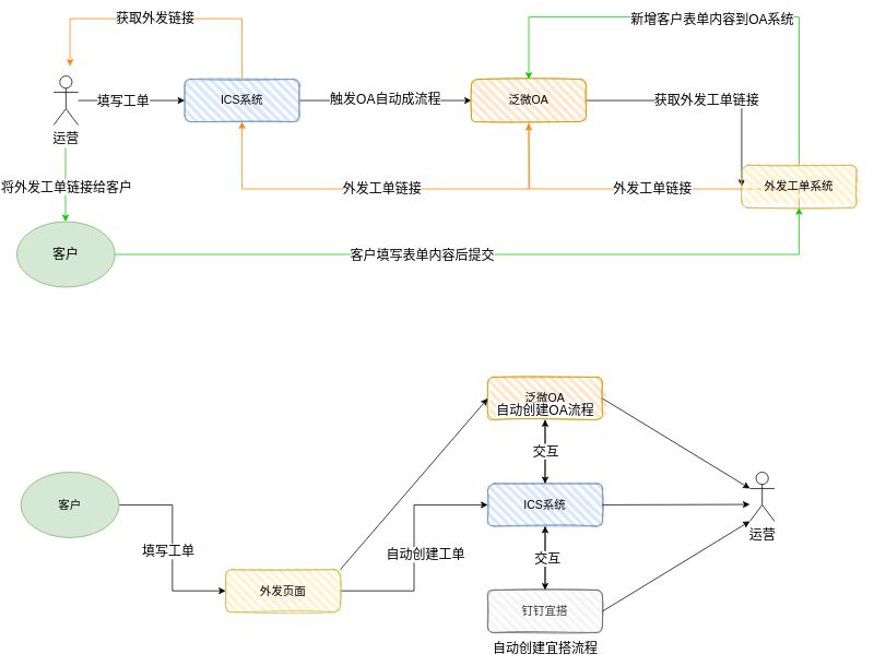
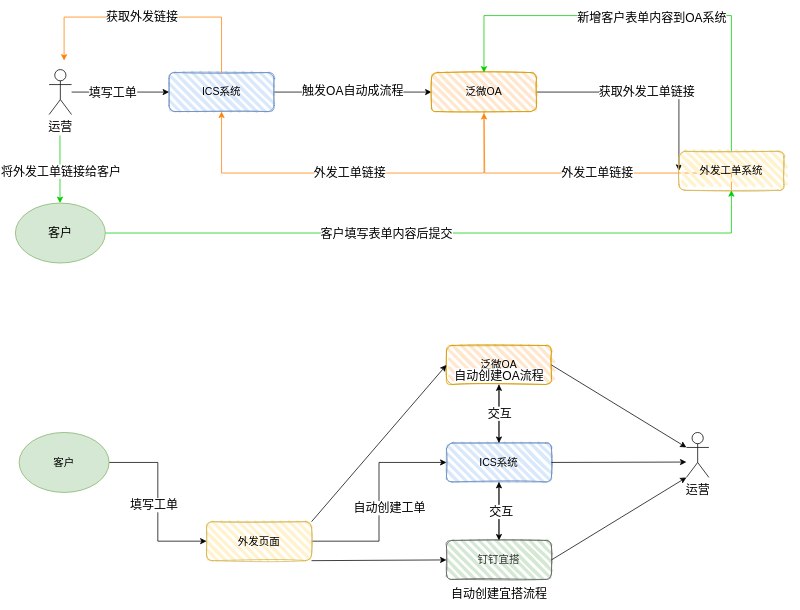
  <mxCell id="0" />
  <mxCell id="1" parent="0" />
  <mxCell id="2" style="edgeStyle=orthogonalEdgeStyle;rounded=0;orthogonalLoop=1;jettySize=auto;html=1;entryX=0;entryY=0.5;entryDx=0;entryDy=0;" edge="1" parent="1" source="4" target="7"><mxGeometry relative="1" as="geometry" /></mxCell>
  <mxCell id="3" value="&lt;font style=&quot;font-size: 16px;&quot;&gt;触发OA自动成流程&lt;/font&gt;" style="edgeLabel;html=1;align=center;verticalAlign=middle;resizable=0;points=[];" vertex="1" connectable="0" parent="2"><mxGeometry x="-0.006" y="2" relative="1" as="geometry"><mxPoint as="offset" /></mxGeometry></mxCell>
  <mxCell id="4" value="&lt;font style=&quot;font-size: 14px;&quot;&gt;ICS系统&lt;/font&gt;" style="rounded=1;whiteSpace=wrap;html=1;strokeWidth=1;fillWeight=4;hachureGap=8;hachureAngle=45;fillColor=#dae8fc;sketch=1;strokeColor=#6c8ebf;shadow=0;glass=0;" vertex="1" parent="1"><mxGeometry x="225" y="96" width="140" height="52" as="geometry" /></mxCell>
  <mxCell id="5" style="edgeStyle=orthogonalEdgeStyle;rounded=0;orthogonalLoop=1;jettySize=auto;html=1;entryX=0;entryY=0.5;entryDx=0;entryDy=0;" edge="1" parent="1" source="7" target="12"><mxGeometry relative="1" as="geometry"><Array as="points"><mxPoint x="805" y="122" /><mxPoint x="805" y="122" /></Array></mxGeometry></mxCell>
  <mxCell id="6" value="&lt;font style=&quot;font-size: 16px;&quot;&gt;获取外发工单链接&lt;/font&gt;" style="edgeLabel;html=1;align=center;verticalAlign=middle;resizable=0;points=[];" vertex="1" connectable="0" parent="5"><mxGeometry x="-0.007" y="1" relative="1" as="geometry"><mxPoint as="offset" /></mxGeometry></mxCell>
  <mxCell id="7" value="&lt;font style=&quot;font-size: 14px;&quot;&gt;泛微OA&lt;/font&gt;" style="rounded=1;whiteSpace=wrap;html=1;strokeWidth=1;fillWeight=4;hachureGap=8;hachureAngle=45;fillColor=#ffe6cc;sketch=1;strokeColor=#d79b00;shadow=0;glass=0;" vertex="1" parent="1"><mxGeometry x="575" y="96" width="140" height="52" as="geometry" /></mxCell>
  <mxCell id="8" style="edgeStyle=orthogonalEdgeStyle;rounded=0;orthogonalLoop=1;jettySize=auto;html=1;exitX=0.5;exitY=1;exitDx=0;exitDy=0;strokeColor=#FF8000;" edge="1" parent="1" source="12"><mxGeometry relative="1" as="geometry"><mxPoint x="645" y="150" as="targetPoint" /><mxPoint x="975" y="138" as="sourcePoint" /><Array as="points"><mxPoint x="975" y="230" /><mxPoint x="646" y="230" /></Array></mxGeometry></mxCell>
  <mxCell id="9" value="&lt;span style=&quot;font-size: 16px;&quot;&gt;外发工单链接&lt;/span&gt;" style="edgeLabel;html=1;align=center;verticalAlign=middle;resizable=0;points=[];" vertex="1" connectable="0" parent="8"><mxGeometry x="-0.059" y="-1" relative="1" as="geometry"><mxPoint as="offset" /></mxGeometry></mxCell>
  <mxCell id="10" style="edgeStyle=orthogonalEdgeStyle;rounded=0;orthogonalLoop=1;jettySize=auto;html=1;exitX=0.5;exitY=0;exitDx=0;exitDy=0;entryX=0.5;entryY=0;entryDx=0;entryDy=0;strokeColor=#00CC00;" edge="1" parent="1" source="12" target="7"><mxGeometry relative="1" as="geometry"><Array as="points"><mxPoint x="975" y="20" /><mxPoint x="645" y="20" /></Array></mxGeometry></mxCell>
  <mxCell id="11" value="&lt;span style=&quot;font-size: 16px;&quot;&gt;新增客户表单内容到OA系统&lt;/span&gt;" style="edgeLabel;html=1;align=center;verticalAlign=middle;resizable=0;points=[];" vertex="1" connectable="0" parent="10"><mxGeometry x="-0.019" y="2" relative="1" as="geometry"><mxPoint as="offset" /></mxGeometry></mxCell>
  <mxCell id="12" value="&lt;font style=&quot;font-size: 14px;&quot;&gt;外发工单系统&lt;/font&gt;" style="rounded=1;whiteSpace=wrap;html=1;strokeWidth=1;fillWeight=4;hachureGap=8;hachureAngle=45;fillColor=#fff2cc;sketch=1;strokeColor=#d6b656;shadow=0;glass=0;" vertex="1" parent="1"><mxGeometry x="905" y="201" width="140" height="52" as="geometry" /></mxCell>
  <mxCell id="13" style="edgeStyle=orthogonalEdgeStyle;rounded=0;orthogonalLoop=1;jettySize=auto;html=1;entryX=0;entryY=0.5;entryDx=0;entryDy=0;" edge="1" parent="1" source="15" target="4"><mxGeometry relative="1" as="geometry" /></mxCell>
  <mxCell id="14" value="&lt;font style=&quot;font-size: 16px;&quot;&gt;填写工单&lt;/font&gt;" style="edgeLabel;html=1;align=center;verticalAlign=middle;resizable=0;points=[];" vertex="1" connectable="0" parent="13"><mxGeometry x="-0.163" y="-4" relative="1" as="geometry"><mxPoint y="-4" as="offset" /></mxGeometry></mxCell>
  <mxCell id="15" value="运营" style="shape=umlActor;verticalLabelPosition=bottom;verticalAlign=top;html=1;fontSize=16;fontColor=#000000;" vertex="1" parent="1"><mxGeometry x="65" y="92" width="30" height="60" as="geometry" /></mxCell>
  <mxCell id="16" style="edgeStyle=orthogonalEdgeStyle;rounded=0;orthogonalLoop=1;jettySize=auto;html=1;entryX=0.5;entryY=1;entryDx=0;entryDy=0;strokeColor=#00CC00;" edge="1" parent="1" source="18" target="12"><mxGeometry relative="1" as="geometry"><mxPoint x="975" y="310" as="targetPoint" /></mxGeometry></mxCell>
  <mxCell id="17" value="&lt;span style=&quot;font-size: 16px;&quot;&gt;客户填写表单内容后提交&lt;/span&gt;" style="edgeLabel;html=1;align=center;verticalAlign=middle;resizable=0;points=[];" vertex="1" connectable="0" parent="16"><mxGeometry x="-0.162" relative="1" as="geometry"><mxPoint as="offset" /></mxGeometry></mxCell>
  <mxCell id="18" value="&lt;font style=&quot;font-size: 16px;&quot;&gt;客户&lt;/font&gt;" style="ellipse;whiteSpace=wrap;html=1;fillColor=#d5e8d4;strokeColor=#82b366;" vertex="1" parent="1"><mxGeometry x="20" y="270" width="120" height="80" as="geometry" /></mxCell>
  <mxCell id="19" style="edgeStyle=orthogonalEdgeStyle;rounded=0;orthogonalLoop=1;jettySize=auto;html=1;entryX=0.5;entryY=1;entryDx=0;entryDy=0;exitX=0.5;exitY=1;exitDx=0;exitDy=0;strokeColor=#FF8000;" edge="1" parent="1" source="7" target="4"><mxGeometry relative="1" as="geometry"><mxPoint x="305" y="154" as="targetPoint" /><mxPoint x="645" y="150" as="sourcePoint" /><Array as="points"><mxPoint x="645" y="230" /><mxPoint x="295" y="230" /></Array></mxGeometry></mxCell>
  <mxCell id="20" value="&lt;span style=&quot;font-size: 16px;&quot;&gt;外发工单链接&lt;/span&gt;" style="edgeLabel;html=1;align=center;verticalAlign=middle;resizable=0;points=[];" vertex="1" connectable="0" parent="19"><mxGeometry x="-0.059" y="-1" relative="1" as="geometry"><mxPoint x="-20" as="offset" /></mxGeometry></mxCell>
  <mxCell id="21" style="edgeStyle=orthogonalEdgeStyle;rounded=0;orthogonalLoop=1;jettySize=auto;html=1;exitX=0.5;exitY=0;exitDx=0;exitDy=0;strokeColor=#FF8000;" edge="1" parent="1" source="4"><mxGeometry relative="1" as="geometry"><mxPoint x="85" y="80" as="targetPoint" /><mxPoint x="415" y="-60" as="sourcePoint" /><Array as="points"><mxPoint x="295" y="22" /><mxPoint x="85" y="22" /><mxPoint x="85" y="70" /></Array></mxGeometry></mxCell>
  <mxCell id="22" value="&lt;span style=&quot;font-size: 16px;&quot;&gt;获取外发链接&lt;/span&gt;" style="edgeLabel;html=1;align=center;verticalAlign=middle;resizable=0;points=[];" vertex="1" connectable="0" parent="21"><mxGeometry x="-0.059" y="-1" relative="1" as="geometry"><mxPoint x="-20" as="offset" /></mxGeometry></mxCell>
  <mxCell id="23" value="" style="endArrow=classic;html=1;rounded=0;strokeColor=#00CC00;" edge="1" parent="1"><mxGeometry width="50" height="50" relative="1" as="geometry"><mxPoint x="79.5" y="180" as="sourcePoint" /><mxPoint x="79.5" y="270" as="targetPoint" /></mxGeometry></mxCell>
  <mxCell id="24" value="&lt;font style=&quot;font-size: 16px;&quot;&gt;将外发工单链接给客户&lt;/font&gt;" style="edgeLabel;html=1;align=center;verticalAlign=middle;resizable=0;points=[];" vertex="1" connectable="0" parent="23"><mxGeometry x="0.04" y="1" relative="1" as="geometry"><mxPoint as="offset" /></mxGeometry></mxCell>
  <mxCell id="25" style="edgeStyle=orthogonalEdgeStyle;rounded=0;orthogonalLoop=1;jettySize=auto;html=1;entryX=0.5;entryY=1;entryDx=0;entryDy=0;" edge="1" parent="1" source="27" target="30"><mxGeometry relative="1" as="geometry" /></mxCell>
  <mxCell id="26" value="" style="edgeStyle=orthogonalEdgeStyle;rounded=0;orthogonalLoop=1;jettySize=auto;html=1;" edge="1" parent="1" source="27" target="39"><mxGeometry relative="1" as="geometry" /></mxCell>
  <mxCell id="27" value="&lt;font style=&quot;font-size: 14px;&quot;&gt;ICS系统&lt;/font&gt;" style="rounded=1;whiteSpace=wrap;html=1;strokeWidth=1;fillWeight=4;hachureGap=8;hachureAngle=45;fillColor=#dae8fc;sketch=1;strokeColor=#6c8ebf;shadow=0;glass=0;" vertex="1" parent="1"><mxGeometry x="595" y="590" width="140" height="52" as="geometry" /></mxCell>
  <mxCell id="28" style="edgeStyle=orthogonalEdgeStyle;rounded=0;orthogonalLoop=1;jettySize=auto;html=1;entryX=0.5;entryY=0;entryDx=0;entryDy=0;" edge="1" parent="1" source="30" target="27"><mxGeometry relative="1" as="geometry" /></mxCell>
  <mxCell id="29" value="&lt;font style=&quot;font-size: 16px;&quot;&gt;交互&lt;/font&gt;" style="edgeLabel;html=1;align=center;verticalAlign=middle;resizable=0;points=[];" vertex="1" connectable="0" parent="28"><mxGeometry x="-0.015" relative="1" as="geometry"><mxPoint as="offset" /></mxGeometry></mxCell>
  <mxCell id="30" value="&lt;font style=&quot;font-size: 14px;&quot;&gt;泛微OA&lt;/font&gt;" style="rounded=1;whiteSpace=wrap;html=1;strokeWidth=1;fillWeight=4;hachureGap=8;hachureAngle=45;fillColor=#ffe6cc;sketch=1;strokeColor=#d79b00;shadow=0;glass=0;" vertex="1" parent="1"><mxGeometry x="595" y="460" width="140" height="52" as="geometry" /></mxCell>
  <mxCell id="31" style="edgeStyle=orthogonalEdgeStyle;rounded=0;orthogonalLoop=1;jettySize=auto;html=1;entryX=0;entryY=0.5;entryDx=0;entryDy=0;" edge="1" parent="1" source="33" target="27"><mxGeometry relative="1" as="geometry" /></mxCell>
  <mxCell id="32" value="&lt;font style=&quot;font-size: 16px;&quot;&gt;自动创建工单&lt;/font&gt;" style="edgeLabel;html=1;align=center;verticalAlign=middle;resizable=0;points=[];" vertex="1" connectable="0" parent="31"><mxGeometry x="-0.049" y="1" relative="1" as="geometry"><mxPoint x="14" y="1" as="offset" /></mxGeometry></mxCell>
  <mxCell id="33" value="&lt;font style=&quot;font-size: 14px;&quot;&gt;外发页面&lt;/font&gt;" style="rounded=1;whiteSpace=wrap;html=1;strokeWidth=1;fillWeight=4;hachureGap=8;hachureAngle=45;sketch=1;shadow=0;glass=0;fillColor=#fff2cc;strokeColor=#d6b656;" vertex="1" parent="1"><mxGeometry x="275" y="695" width="140" height="52" as="geometry" /></mxCell>
  <mxCell id="34" value="运营" style="shape=umlActor;verticalLabelPosition=bottom;verticalAlign=top;html=1;fontSize=16;fontColor=#000000;" vertex="1" parent="1"><mxGeometry x="915" y="576" width="30" height="60" as="geometry" /></mxCell>
  <mxCell id="35" style="edgeStyle=orthogonalEdgeStyle;rounded=0;orthogonalLoop=1;jettySize=auto;html=1;entryX=0;entryY=0.5;entryDx=0;entryDy=0;" edge="1" parent="1" source="37" target="33"><mxGeometry relative="1" as="geometry" /></mxCell>
  <mxCell id="36" value="&lt;font style=&quot;font-size: 16px;&quot;&gt;填写工单&lt;/font&gt;" style="edgeLabel;html=1;align=center;verticalAlign=middle;resizable=0;points=[];" vertex="1" connectable="0" parent="35"><mxGeometry x="0.025" y="1" relative="1" as="geometry"><mxPoint x="-7" y="1" as="offset" /></mxGeometry></mxCell>
  <mxCell id="37" value="&lt;font style=&quot;font-size: 14px;&quot;&gt;客户&lt;/font&gt;" style="ellipse;whiteSpace=wrap;html=1;fillColor=#d5e8d4;strokeColor=#82b366;" vertex="1" parent="1"><mxGeometry x="25" y="576" width="120" height="80" as="geometry" /></mxCell>
  <mxCell id="38" style="edgeStyle=orthogonalEdgeStyle;rounded=0;orthogonalLoop=1;jettySize=auto;html=1;entryX=0.5;entryY=1;entryDx=0;entryDy=0;" edge="1" parent="1" source="39" target="27"><mxGeometry relative="1" as="geometry" /></mxCell>
- <mxCell id="39" value="&lt;font style=&quot;font-size: 14px;&quot;&gt;钉钉宜搭&lt;/font&gt;" style="rounded=1;whiteSpace=wrap;html=1;strokeWidth=1;fillWeight=4;hachureGap=8;hachureAngle=45;fillColor=#f5f5f5;sketch=1;strokeColor=#666666;shadow=0;glass=0;fontColor=#333333;" vertex="1" parent="1"><mxGeometry x="595" y="720" width="140" height="52" as="geometry" /></mxCell>
+ <mxCell id="39" value="&lt;font style=&quot;font-size: 14px;&quot;&gt;钉钉宜搭&lt;/font&gt;" style="rounded=1;whiteSpace=wrap;html=1;strokeWidth=1;fillWeight=4;hachureGap=8;hachureAngle=45;fillColor=#d5e8d4;sketch=1;strokeColor=#666666;shadow=0;glass=0;fontColor=#333333;" vertex="1" parent="1"><mxGeometry x="595" y="720" width="140" height="52" as="geometry" /></mxCell>
  <mxCell id="40" value="" style="endArrow=classic;html=1;rounded=0;entryX=0;entryY=0.5;entryDx=0;entryDy=0;exitX=1;exitY=0;exitDx=0;exitDy=0;" edge="1" parent="1" source="33" target="30"><mxGeometry width="50" height="50" relative="1" as="geometry"><mxPoint x="315" y="460" as="sourcePoint" /><mxPoint x="315" y="550" as="targetPoint" /></mxGeometry></mxCell>
  <mxCell id="41" value="&lt;font style=&quot;font-size: 16px;&quot;&gt;自动创建OA流程&lt;/font&gt;" style="edgeLabel;html=1;align=center;verticalAlign=middle;resizable=0;points=[];" vertex="1" connectable="0" parent="40"><mxGeometry x="-0.118" y="2" relative="1" as="geometry"><mxPoint x="171" y="-102" as="offset" /></mxGeometry></mxCell>
+ <mxCell id="42" value="" style="endArrow=classic;html=1;rounded=0;entryX=0;entryY=0.5;entryDx=0;entryDy=0;exitX=1;exitY=1;exitDx=0;exitDy=0;" edge="1" parent="1" source="33" target="39"><mxGeometry width="50" height="50" relative="1" as="geometry"><mxPoint x="365" y="744" as="sourcePoint" /><mxPoint x="505" y="640" as="targetPoint" /></mxGeometry></mxCell>
  <mxCell id="43" value="&lt;font style=&quot;font-size: 16px;&quot;&gt;自动创建宜搭流程&lt;/font&gt;" style="edgeLabel;html=1;align=center;verticalAlign=middle;resizable=0;points=[];" vertex="1" connectable="0" parent="1"><mxGeometry x="664.999" y="790.003" as="geometry" /></mxCell>
  <mxCell id="44" value="&lt;font style=&quot;font-size: 16px;&quot;&gt;交互&lt;/font&gt;" style="edgeLabel;html=1;align=center;verticalAlign=middle;resizable=0;points=[];" vertex="1" connectable="0" parent="1"><mxGeometry x="675" y="560" as="geometry"><mxPoint x="-8" y="121" as="offset" /></mxGeometry></mxCell>
  <mxCell id="45" value="" style="endArrow=classic;html=1;rounded=0;exitX=1;exitY=0.5;exitDx=0;exitDy=0;entryX=0;entryY=0.658;entryDx=0;entryDy=0;entryPerimeter=0;" edge="1" parent="1" source="27" target="34"><mxGeometry width="50" height="50" relative="1" as="geometry"><mxPoint x="765" y="615.5" as="sourcePoint" /><mxPoint x="865" y="615.5" as="targetPoint" /></mxGeometry></mxCell>
  <mxCell id="46" value="" style="endArrow=classic;html=1;rounded=0;exitX=1;exitY=0.5;exitDx=0;exitDy=0;entryX=0;entryY=0.333;entryDx=0;entryDy=0;entryPerimeter=0;" edge="1" parent="1" source="30" target="34"><mxGeometry width="50" height="50" relative="1" as="geometry"><mxPoint x="825" y="460" as="sourcePoint" /><mxPoint x="905" y="400" as="targetPoint" /></mxGeometry></mxCell>
  <mxCell id="47" value="" style="endArrow=classic;html=1;rounded=0;exitX=1;exitY=0.5;exitDx=0;exitDy=0;entryX=0;entryY=1;entryDx=0;entryDy=0;entryPerimeter=0;" edge="1" parent="1" source="39" target="34"><mxGeometry width="50" height="50" relative="1" as="geometry"><mxPoint x="775" y="746.5" as="sourcePoint" /><mxPoint x="955" y="745.5" as="targetPoint" /></mxGeometry></mxCell>
